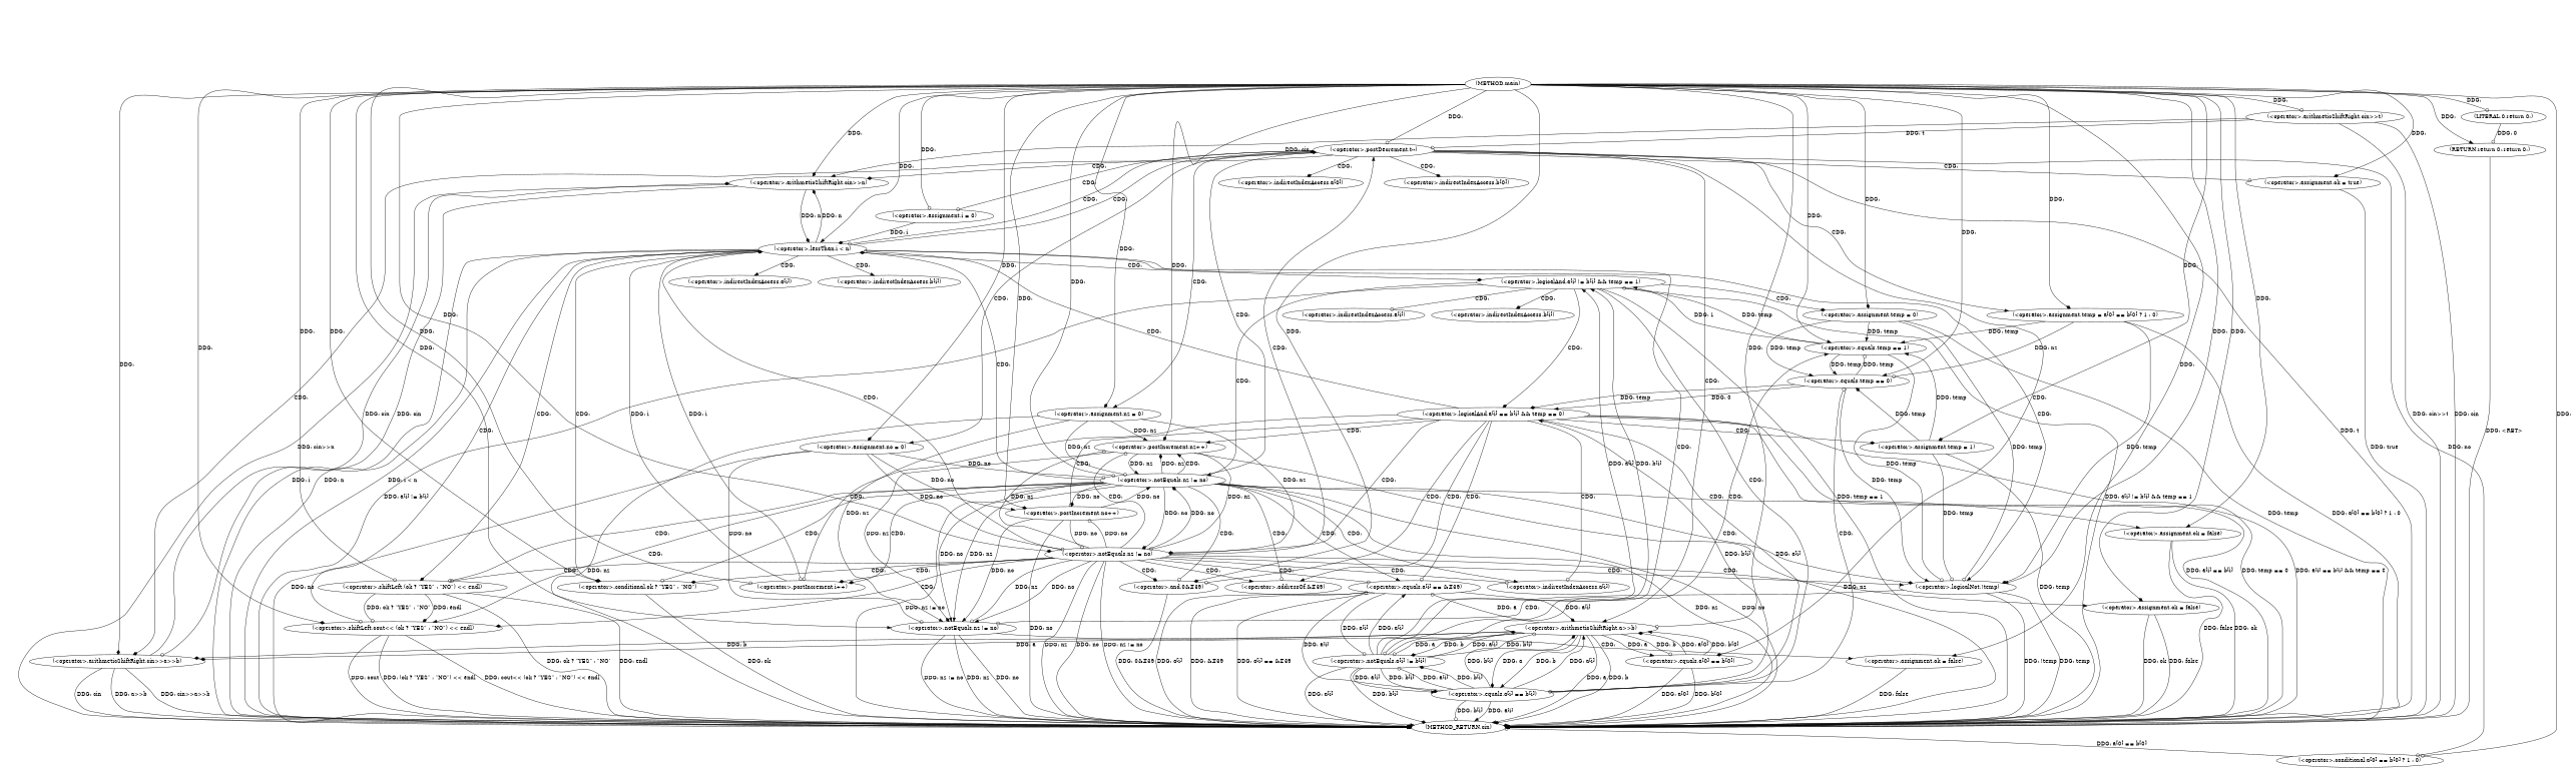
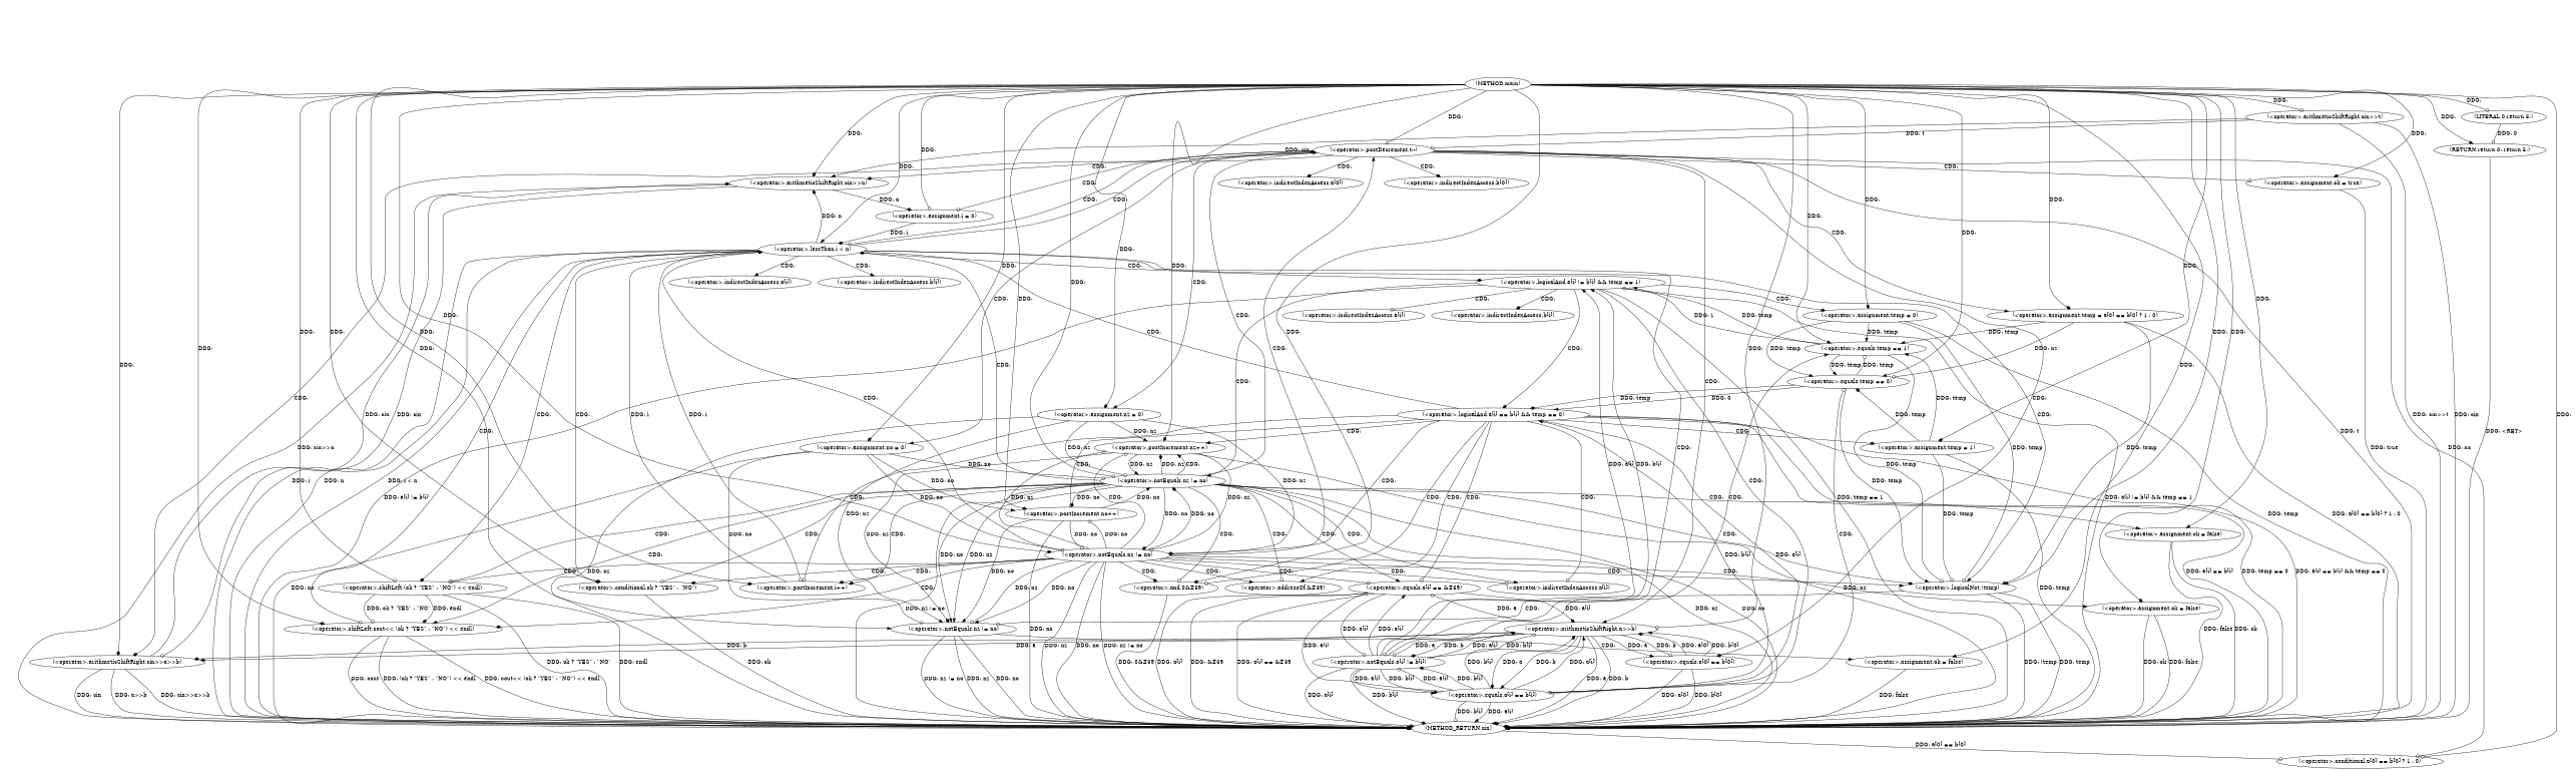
  digraph {
    edge [arrowhead=diamond]
    n1 [label="(METHOD,main)"]
    n2 [label="(<operator>.arithmeticShiftRight,cin>>t)"]
-   n3 [label="(RETURN,return 0;,return 0;)"]
+   n3 [label="(RETURN,return 0;,return 5;)"]
    n4 [label="(<operator>.postDecrement,t--)"]
-   n5 [label="(LITERAL,0,return 0;)"]
+   n5 [label="(LITERAL,0,return 5;)"]
    n6 [label="(<operator>.arithmeticShiftRight,cin>>n)"]
    n7 [label="(<operator>.arithmeticShiftRight,cin>>a>>b)"]
    n8 [label="(<operator>.assignment,temp = a[0] == b[0] ? 1 : 0)"]
    n9 [label="(<operator>.assignment,nz = 0)"]
    n10 [label="(<operator>.assignment,no = 0)"]
    n11 [label="(<operator>.assignment,ok = true)"]
    n12 [label="(<operator>.shiftLeft,cout<< (ok ? \"YES\" : \"NO\") << endl)"]
    n13 [label="(<operator>.assignment,i = 0)"]
    n14 [label="(<operator>.lessThan,i < n)"]
    n15 [label="(<operator>.postIncrement,i++)"]
    n16 [label="(<operator>.logicalNot,!temp)"]
    n17 [label="(<operator>.arithmeticShiftRight,a>>b)"]
    n18 [label="(<operator>.conditional,a[0] == b[0] ? 1 : 0)"]
    n19 [label="(<operator>.and,0&#39)"]
    n20 [label="(<operator>.postIncrement,nz++)"]
    n21 [label="(<operator>.shiftLeft,(ok ? \"YES\" : \"NO\") << endl)"]
    n22 [label="(<operator>.notEquals,nz != no)"]
    n23 [label="(<operator>.conditional,ok ? \"YES\" : \"NO\")"]
    n24 [label="(<operator>.assignment,temp = 0)"]
    n25 [label="(<operator>.assignment,ok = false)"]
    n26 [label="(<operator>.equals,temp == 1)"]
    n27 [label="(<operator>.notEquals,nz != no)"]
    n28 [label="(<operator>.assignment,ok = false)"]
    n29 [label="(<operator>.assignment,temp = 1)"]
    n30 [label="(<operator>.postIncrement,no++)"]
    n31 [label="(<operator>.equals,temp == 0)"]
    n32 [label="(<operator>.notEquals,nz != no)"]
    n33 [label="(<operator>.assignment,ok = false)"]
    n34 [label="(METHOD_RETURN,cin)"]
    n35 [label="(<operator>.equals,a[0] == b[0])"]
    n36 [label="(<operator>.indirectIndexAccess,a[0])"]
    n37 [label="(<operator>.indirectIndexAccess,b[0])"]
    n38 [label="(<operator>.logicalAnd,a[i] != b[i] && temp == 1)"]
    n39 [label="(<operator>.notEquals,a[i] != b[i])"]
    n40 [label="(<operator>.indirectIndexAccess,a[i])"]
    n41 [label="(<operator>.indirectIndexAccess,b[i])"]
    n42 [label="(<operator>.equals,a[i] == &#39)"]
    n43 [label="(<operator>.equals,a[i] == b[i])"]
    n44 [label="(<operator>.indirectIndexAccess,a[i])"]
    n45 [label="(<operator>.addressOf,&#39)"]
    n46 [label="(<operator>.logicalAnd,a[i] == b[i] && temp == 0)"]
    n47 [label="(<operator>.indirectIndexAccess,a[i])"]
    n48 [label="(<operator>.indirectIndexAccess,b[i])"]
    n1 -> n2 [arrowhead=odot label="DDG: "]
    n1 -> n3 [arrowhead=normal label="DDG: "]
    n1 -> n4 [arrowhead=odot label="DDG: "]
    n1 -> n5 [arrowhead=odot label="DDG: "]
    n1 -> n6 [label="DDG: "]
    n1 -> n7 [label="DDG: "]
    n1 -> n8 [label="DDG: "]
    n1 -> n9 [label="DDG: "]
    n1 -> n10 [label="DDG: "]
    n1 -> n11 [label="DDG: "]
    n1 -> n12 [label="DDG: "]
    n1 -> n13 [arrowhead=odot label="DDG: "]
    n1 -> n14 [arrowhead=normal label="DDG: "]
-   n1 -> n15 [arrowhead=odot label="DDG: "]
+   n1 -> n15 [label="DDG: "]
    n1 -> n16 [arrowhead=normal label="DDG: "]
    n1 -> n17 [arrowhead=odot label="DDG: "]
    n1 -> n18 [arrowhead=odot label="DDG: "]
    n1 -> n19 [label="DDG: "]
    n1 -> n20 [label="DDG: "]
    n1 -> n21 [arrowhead=odot label="DDG: "]
    n1 -> n22 [arrowhead=normal label="DDG: "]
    n1 -> n23 [label="DDG: "]
    n1 -> n24 [label="DDG: "]
    n1 -> n25 [arrowhead=normal label="DDG: "]
    n1 -> n26 [arrowhead=normal label="DDG: "]
    n1 -> n27 [arrowhead=odot label="DDG: "]
    n1 -> n28 [arrowhead=normal label="DDG: "]
    n1 -> n29 [label="DDG: "]
    n1 -> n30 [label="DDG: "]
    n1 -> n31 [arrowhead=normal label="DDG: "]
    n1 -> n32 [label="DDG: "]
    n1 -> n33 [label="DDG: "]
    n2 -> n4 [arrowhead=odot label="DDG: t"]
    n2 -> n6 [arrowhead=normal label="DDG: cin"]
    n2 -> n34 [arrowhead=normal label="DDG: cin"]
    n2 -> n34 [arrowhead=normal label="DDG: cin>>t"]
    n3 -> n34 [arrowhead=normal label="DDG: <RET>"]
    n4 -> n6 [label="CDG: "]
    n4 -> n7 [label="CDG: "]
    n4 -> n8 [arrowhead=normal label="CDG: "]
    n4 -> n9 [arrowhead=normal label="CDG: "]
    n4 -> n10 [arrowhead=normal label="CDG: "]
    n4 -> n11 [arrowhead=odot label="CDG: "]
    n4 -> n13 [arrowhead=odot label="CDG: "]
    n4 -> n14 [arrowhead=odot label="CDG: "]
    n4 -> n17 [arrowhead=normal label="CDG: "]
    n4 -> n18 [arrowhead=odot label="DDG: no"]
    n4 -> n34 [arrowhead=normal label="DDG: t"]
    n4 -> n35 [label="CDG: "]
    n4 -> n36 [label="CDG: "]
    n4 -> n37 [label="CDG: "]
    n5 -> n3 [arrowhead=odot label="DDG: 0"]
    n6 -> n7 [arrowhead=odot label="DDG: cin"]
-   n6 -> n14 [label="DDG: n"]
+   n6 -> n13 [label="DDG: n"]
    n6 -> n34 [label="DDG: cin>>n"]
    n7 -> n6 [label="DDG: cin"]
    n7 -> n34 [arrowhead=odot label="DDG: cin"]
    n7 -> n34 [arrowhead=normal label="DDG: a>>b"]
    n7 -> n34 [arrowhead=normal label="DDG: cin>>a>>b"]
    n8 -> n16 [label="DDG: temp"]
    n8 -> n26 [arrowhead=normal label="DDG: temp"]
    n8 -> n31 [arrowhead=odot label="DDG: nz"]
    n8 -> n34 [arrowhead=normal label="DDG: a[0] == b[0] ? 1 : 0"]
    n9 -> n20 [arrowhead=normal label="DDG: nz"]
    n9 -> n22 [arrowhead=normal label="DDG: nz"]
    n9 -> n27 [arrowhead=odot label="DDG: nz"]
    n9 -> n32 [arrowhead=odot label="DDG: nz"]
    n9 -> n34 [label="DDG: nz"]
    n10 -> n22 [arrowhead=odot label="DDG: no"]
    n10 -> n27 [arrowhead=odot label="DDG: no"]
    n10 -> n30 [arrowhead=normal label="DDG: no"]
    n10 -> n32 [arrowhead=odot label="DDG: no"]
    n10 -> n34 [label="DDG: no"]
    n11 -> n34 [label="DDG: true"]
    n12 -> n34 [arrowhead=normal label="DDG: (ok ? \"YES\" : \"NO\") << endl"]
    n12 -> n34 [arrowhead=normal label="DDG: cout<< (ok ? \"YES\" : \"NO\") << endl"]
    n12 -> n34 [arrowhead=normal label="DDG: cout"]
    n13 -> n14 [label="DDG: i"]
    n14 -> n4 [label="CDG: "]
    n14 -> n6 [label="DDG: n"]
    n14 -> n12 [arrowhead=odot label="CDG: "]
    n14 -> n15 [arrowhead=odot label="DDG: i"]
    n14 -> n16 [arrowhead=normal label="CDG: "]
    n14 -> n21 [label="CDG: "]
    n14 -> n23 [label="CDG: "]
    n14 -> n34 [arrowhead=normal label="DDG: i"]
    n14 -> n34 [label="DDG: n"]
    n14 -> n34 [arrowhead=normal label="DDG: i < n"]
    n14 -> n38 [label="CDG: "]
    n14 -> n39 [arrowhead=odot label="CDG: "]
    n14 -> n40 [arrowhead=normal label="CDG: "]
    n14 -> n41 [arrowhead=normal label="CDG: "]
    n15 -> n14 [arrowhead=normal label="DDG: i"]
    n16 -> n22 [arrowhead=odot label="CDG: "]
    n16 -> n34 [arrowhead=normal label="DDG: temp"]
    n16 -> n34 [label="DDG: !temp"]
    n17 -> n7 [label="DDG: b"]
    n17 -> n7 [label="DDG: a"]
    n17 -> n34 [arrowhead=normal label="DDG: a"]
    n17 -> n34 [label="DDG: b"]
    n17 -> n35 [arrowhead=normal label="DDG: a"]
    n17 -> n35 [arrowhead=odot label="DDG: b"]
    n17 -> n39 [arrowhead=odot label="DDG: a"]
    n17 -> n39 [label="DDG: b"]
    n17 -> n42 [arrowhead=odot label="DDG: a"]
    n17 -> n43 [label="DDG: a"]
    n17 -> n43 [arrowhead=normal label="DDG: b"]
-   n18 -> n34 [arrowhead=odot label="DDG: a[0] == b[0]"]
+   n34 -> n18 [arrowhead=odot label="DDG: a[0] == b[0]"]
    n19 -> n34 [label="DDG: 0&#39"]
    n20 -> n22 [label="DDG: nz"]
    n20 -> n27 [arrowhead=normal label="DDG: nz"]
    n20 -> n32 [arrowhead=odot label="DDG: nz"]
    n20 -> n34 [label="DDG: nz"]
    n21 -> n12 [arrowhead=odot label="DDG: ok ? \"YES\" : \"NO\""]
    n21 -> n12 [label="DDG: endl"]
    n21 -> n34 [label="DDG: ok ? \"YES\" : \"NO\""]
    n21 -> n34 [arrowhead=odot label="DDG: endl"]
    n22 -> n25 [arrowhead=normal label="CDG: "]
    n22 -> n34 [label="DDG: nz"]
    n22 -> n34 [label="DDG: no"]
    n22 -> n34 [arrowhead=normal label="DDG: nz != no"]
    n23 -> n34 [arrowhead=odot label="DDG: ok"]
    n24 -> n16 [arrowhead=odot label="DDG: temp"]
    n24 -> n26 [arrowhead=normal label="DDG: temp"]
    n24 -> n31 [arrowhead=normal label="DDG: temp"]
    n24 -> n34 [arrowhead=normal label="DDG: temp"]
    n25 -> n34 [arrowhead=odot label="DDG: false"]
    n26 -> n16 [arrowhead=odot label="DDG: temp"]
    n26 -> n31 [arrowhead=normal label="DDG: temp"]
    n26 -> n38 [arrowhead=normal label="DDG: 1"]
    n26 -> n38 [arrowhead=odot label="DDG: temp"]
    n27 -> n4 [label="CDG: "]
    n27 -> n12 [arrowhead=normal label="CDG: "]
    n27 -> n14 [label="CDG: "]
    n27 -> n15 [label="CDG: "]
    n27 -> n16 [label="CDG: "]
    n27 -> n19 [arrowhead=odot label="CDG: "]
    n27 -> n20 [label="DDG: nz"]
    n27 -> n20 [arrowhead=normal label="CDG: "]
    n27 -> n21 [arrowhead=odot label="CDG: "]
    n27 -> n22 [arrowhead=normal label="DDG: nz"]
    n27 -> n22 [arrowhead=normal label="DDG: no"]
    n27 -> n23 [arrowhead=odot label="CDG: "]
    n27 -> n28 [arrowhead=normal label="CDG: "]
    n27 -> n30 [label="DDG: no"]
    n27 -> n32 [label="DDG: no"]
    n27 -> n34 [label="DDG: nz"]
    n27 -> n34 [label="DDG: no"]
    n27 -> n34 [arrowhead=odot label="DDG: nz != no"]
    n27 -> n42 [arrowhead=normal label="CDG: "]
    n27 -> n44 [arrowhead=normal label="CDG: "]
    n27 -> n45 [arrowhead=odot label="CDG: "]
    n28 -> n34 [arrowhead=normal label="DDG: ok"]
    n28 -> n34 [arrowhead=odot label="DDG: false"]
    n29 -> n16 [arrowhead=odot label="DDG: temp"]
    n29 -> n26 [arrowhead=normal label="DDG: temp"]
    n29 -> n31 [label="DDG: temp"]
    n29 -> n34 [arrowhead=normal label="DDG: temp"]
    n30 -> n22 [arrowhead=normal label="DDG: no"]
    n30 -> n27 [arrowhead=normal label="DDG: no"]
    n30 -> n32 [arrowhead=odot label="DDG: no"]
    n30 -> n34 [arrowhead=normal label="DDG: no"]
    n31 -> n16 [arrowhead=normal label="DDG: temp"]
    n31 -> n26 [arrowhead=odot label="DDG: temp"]
    n31 -> n46 [arrowhead=normal label="DDG: 0"]
    n31 -> n46 [label="DDG: temp"]
    n32 -> n4 [arrowhead=normal label="CDG: "]
    n32 -> n12 [label="CDG: "]
    n32 -> n14 [label="CDG: "]
    n32 -> n15 [label="CDG: "]
    n32 -> n16 [arrowhead=normal label="CDG: "]
    n32 -> n19 [label="CDG: "]
    n32 -> n20 [arrowhead=odot label="DDG: nz"]
    n32 -> n20 [arrowhead=odot label="CDG: "]
    n32 -> n21 [arrowhead=odot label="CDG: "]
    n32 -> n22 [arrowhead=odot label="DDG: nz"]
    n32 -> n22 [arrowhead=normal label="DDG: no"]
    n32 -> n23 [label="CDG: "]
    n32 -> n27 [label="DDG: no"]
    n32 -> n30 [arrowhead=odot label="DDG: no"]
    n32 -> n33 [arrowhead=normal label="CDG: "]
    n32 -> n34 [label="DDG: nz"]
    n32 -> n34 [label="DDG: no"]
    n32 -> n34 [label="DDG: nz != no"]
    n32 -> n42 [arrowhead=odot label="CDG: "]
    n32 -> n44 [arrowhead=odot label="CDG: "]
    n32 -> n45 [arrowhead=normal label="CDG: "]
    n33 -> n34 [arrowhead=normal label="DDG: ok"]
    n33 -> n34 [label="DDG: false"]
    n35 -> n17 [label="DDG: a[0]"]
    n35 -> n17 [arrowhead=normal label="DDG: b[0]"]
    n35 -> n34 [arrowhead=normal label="DDG: a[0]"]
    n35 -> n34 [label="DDG: b[0]"]
    n38 -> n24 [label="CDG: "]
    n38 -> n27 [arrowhead=normal label="CDG: "]
    n38 -> n34 [arrowhead=odot label="DDG: a[i] != b[i]"]
    n38 -> n34 [label="DDG: temp == 1"]
    n38 -> n34 [arrowhead=odot label="DDG: a[i] != b[i] && temp == 1"]
    n38 -> n43 [arrowhead=odot label="CDG: "]
    n38 -> n46 [label="CDG: "]
    n38 -> n47 [arrowhead=odot label="CDG: "]
    n38 -> n48 [label="CDG: "]
    n39 -> n17 [label="DDG: a[i]"]
    n39 -> n17 [arrowhead=odot label="DDG: b[i]"]
    n39 -> n26 [arrowhead=normal label="CDG: "]
    n39 -> n34 [label="DDG: a[i]"]
    n39 -> n34 [label="DDG: b[i]"]
    n39 -> n38 [arrowhead=normal label="DDG: a[i]"]
    n39 -> n38 [arrowhead=normal label="DDG: b[i]"]
    n39 -> n42 [arrowhead=normal label="DDG: a[i]"]
    n39 -> n43 [arrowhead=normal label="DDG: a[i]"]
    n39 -> n43 [label="DDG: b[i]"]
    n42 -> n17 [label="DDG: a[i]"]
    n42 -> n34 [arrowhead=odot label="DDG: a[i]"]
    n42 -> n34 [label="DDG: &#39"]
    n42 -> n34 [arrowhead=normal label="DDG: a[i] == &#39"]
    n42 -> n39 [arrowhead=odot label="DDG: a[i]"]
    n43 -> n17 [arrowhead=normal label="DDG: a[i]"]
    n43 -> n17 [label="DDG: b[i]"]
    n43 -> n31 [arrowhead=odot label="CDG: "]
    n43 -> n34 [arrowhead=normal label="DDG: a[i]"]
    n43 -> n34 [arrowhead=odot label="DDG: b[i]"]
    n43 -> n39 [arrowhead=odot label="DDG: a[i]"]
    n43 -> n39 [label="DDG: b[i]"]
    n43 -> n42 [arrowhead=odot label="DDG: a[i]"]
    n43 -> n46 [arrowhead=normal label="DDG: b[i]"]
    n43 -> n46 [arrowhead=odot label="DDG: a[i]"]
    n46 -> n14 [arrowhead=odot label="CDG: "]
    n46 -> n15 [arrowhead=odot label="CDG: "]
    n46 -> n19 [arrowhead=odot label="CDG: "]
    n46 -> n20 [arrowhead=normal label="CDG: "]
    n46 -> n29 [label="CDG: "]
    n46 -> n30 [arrowhead=odot label="CDG: "]
    n46 -> n32 [label="CDG: "]
    n46 -> n34 [arrowhead=normal label="DDG: a[i] == b[i]"]
    n46 -> n34 [arrowhead=normal label="DDG: temp == 0"]
    n46 -> n34 [label="DDG: a[i] == b[i] && temp == 0"]
    n46 -> n42 [arrowhead=odot label="CDG: "]
    n46 -> n44 [arrowhead=odot label="CDG: "]
    n46 -> n45 [arrowhead=normal label="CDG: "]
  }
